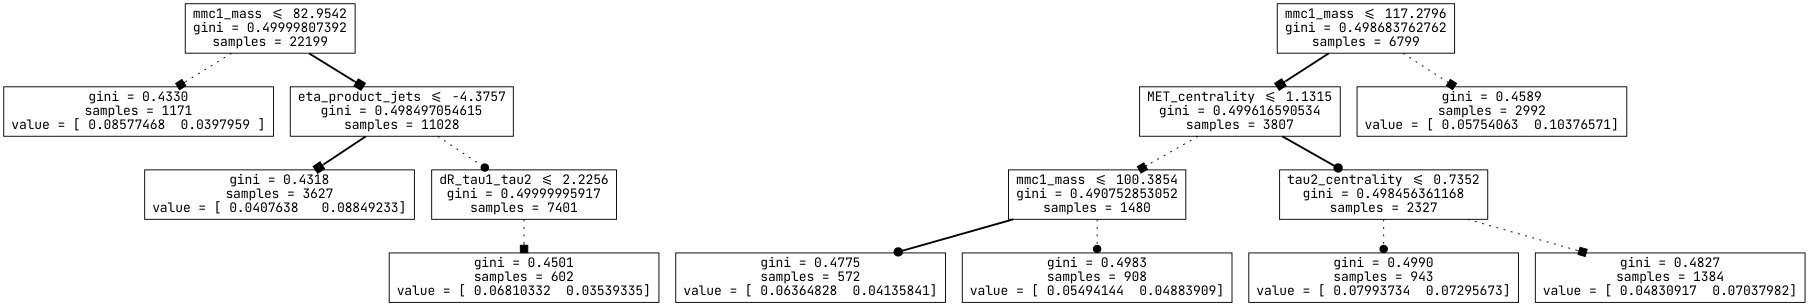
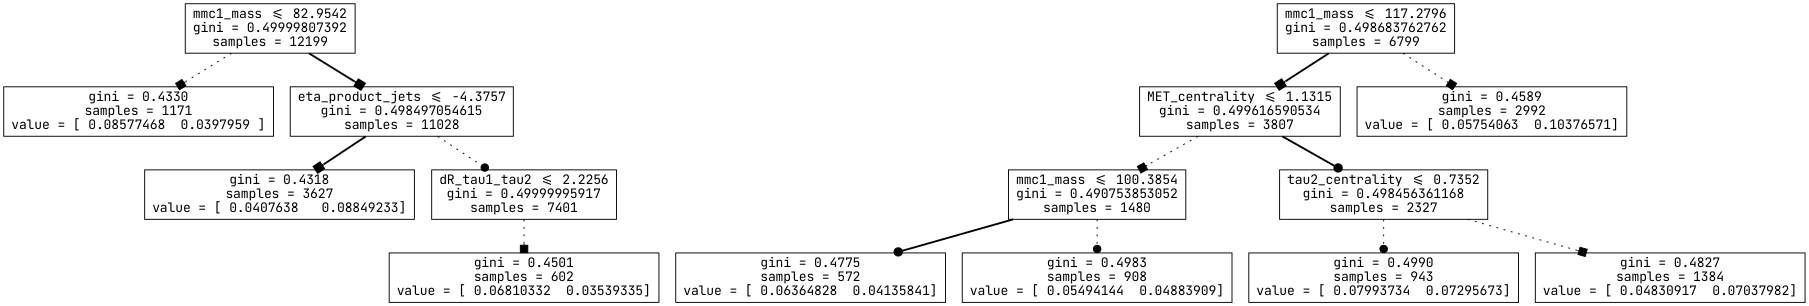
  digraph {
    fontname="JetBrains Mono"
    node [fontname="JetBrains Mono" shape=box]
    edge [arrowhead=box fontname="JetBrains Mono" style=dotted]
-   n1 [label="mmc1_mass <= 82.9542\ngini = 0.49999807392\nsamples = 22199"]
+   n1 [label="mmc1_mass <= 82.9542\ngini = 0.49999807392\nsamples = 12199"]
    n2 [label="gini = 0.4330\nsamples = 1171\nvalue = [ 0.08577468  0.0397959 ]"]
    n3 [label="eta_product_jets <= -4.3757\ngini = 0.498497054615\nsamples = 11028"]
    n4 [label="gini = 0.4318\nsamples = 3627\nvalue = [ 0.0407638   0.08849233]"]
    n5 [label="dR_tau1_tau2 <= 2.2256\ngini = 0.49999995917\nsamples = 7401"]
    n6 [label="gini = 0.4501\nsamples = 602\nvalue = [ 0.06810332  0.03539335]"]
    n7 [label="mmc1_mass <= 117.2796\ngini = 0.498683762762\nsamples = 6799"]
    n8 [label="MET_centrality <= 1.1315\ngini = 0.499616590534\nsamples = 3807"]
    n9 [label="gini = 0.4589\nsamples = 2992\nvalue = [ 0.05754063  0.10376571]"]
-   n10 [label="mmc1_mass <= 100.3854\ngini = 0.490752853052\nsamples = 1480"]
+   n10 [label="mmc1_mass <= 100.3854\ngini = 0.490753853052\nsamples = 1480"]
    n11 [label="tau2_centrality <= 0.7352\ngini = 0.498456361168\nsamples = 2327"]
    n12 [label="gini = 0.4775\nsamples = 572\nvalue = [ 0.06364828  0.04135841]"]
    n13 [label="gini = 0.4983\nsamples = 908\nvalue = [ 0.05494144  0.04883909]"]
    n14 [label="gini = 0.4990\nsamples = 943\nvalue = [ 0.07993734  0.07295673]"]
    n15 [label="gini = 0.4827\nsamples = 1384\nvalue = [ 0.04830917  0.07037982]"]
    n1 -> n2
    n1 -> n3 [style=bold]
    n3 -> n4 [style=bold]
    n3 -> n5 [arrowhead=dot]
    n5 -> n6
    n7 -> n8 [style=bold]
    n7 -> n9
    n8 -> n10
    n8 -> n11 [arrowhead=dot style=bold]
    n10 -> n12 [arrowhead=dot style=bold]
    n10 -> n13 [arrowhead=dot]
    n11 -> n14 [arrowhead=dot]
    n11 -> n15
  }
